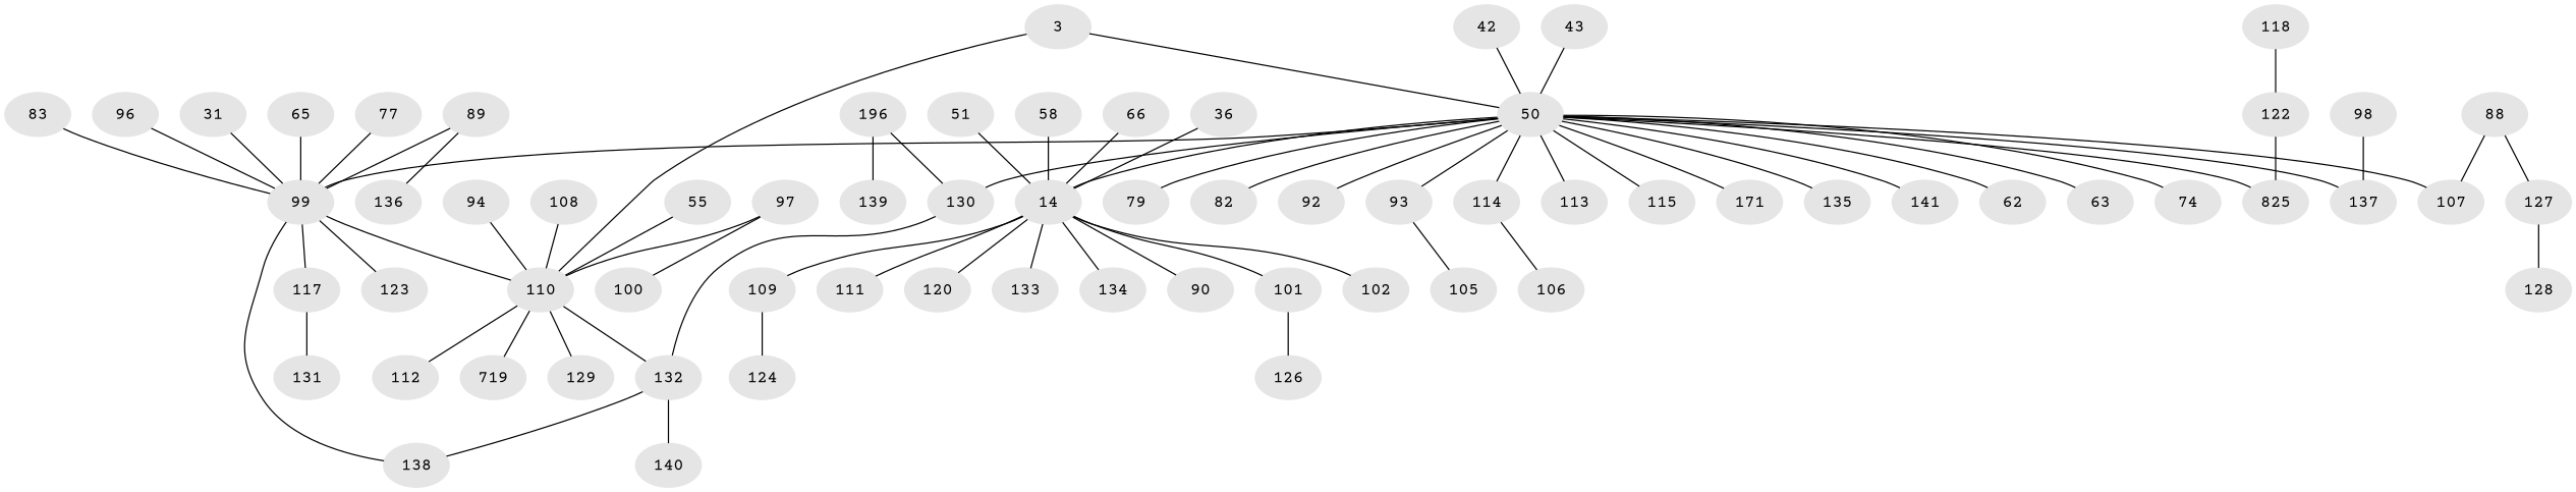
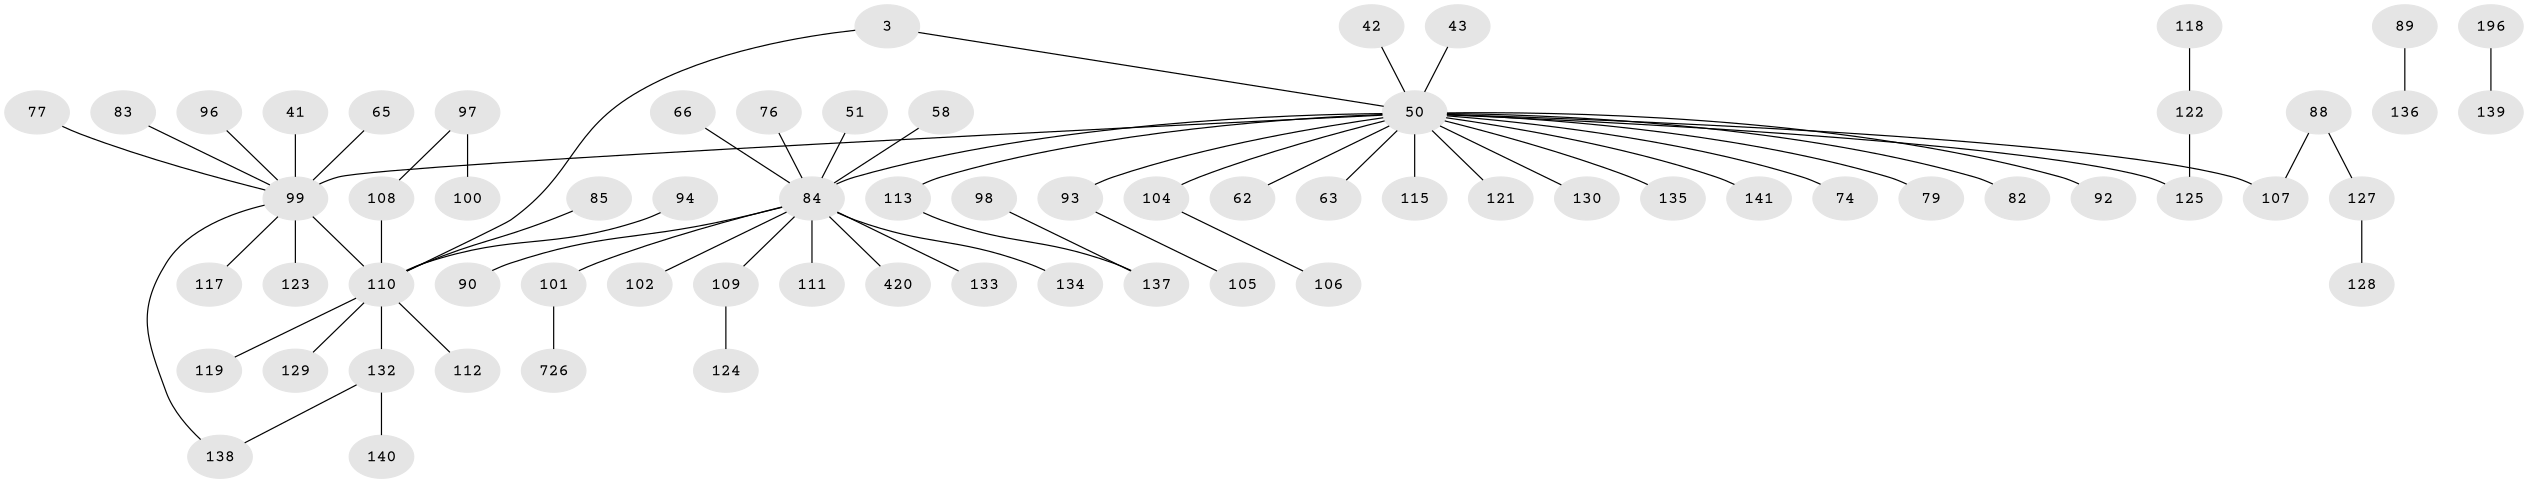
  graph {
    fontname="Courier Prime"
    node [color=gray90 fontname="Courier Prime" style=filled]
    edge [fontname="Courier Prime"]
    50 [super="+12+13+6+20+33+44"]
    99 [super="+34+91"]
    62
    63
    74
    79
    82
-   84 [super="+23+18+80+59" label=14]
+   84 [super="+23+18+80+59"]
    92
    93
-   104 [super="+75" label=114]
+   104 [super="+75"]
    107 [super="+16+54+55+67+78+87"]
    113
    115
-   121 [label=171]
-   125 [super="+53" label=825]
+   121
+   125 [super="+53"]
    130 [super="+39+68+71+86"]
    135 [super="+40"]
    137 [super="+52"]
    141
    3
    110 [super="+69"]
    112
-   119 [super="+73" label=719]
+   119 [super="+73"]
    129
    132
    117
    123
    138 [super="+95"]
-   41 [label=31]
+   41
    42
    43
    90
    101 [super="+45"]
    102
    109
    111
-   120
+   120 [label=420]
    133 [super="+81"]
    134
    105
    106
    51
    58
    65 [super="+60"]
    66
-   76 [label=36]
+   76
    77
    83
-   126
+   126 [label=726]
    124
-   85 [label=55]
+   85
    88
    127
    128
    89 [super="+17"]
    136
    94
    96
    97
    100
    98
-   131
    108
    140
    n66 [label=196]
    139
    122 [super="+103"]
    118
    50 -- 99 [weight=2]
    50 -- 62
    50 -- 63
    50 -- 74
    50 -- 79
    50 -- 82
    50 -- 84 [weight=2]
    50 -- 92
    50 -- 93
    50 -- 104
    50 -- 107
    50 -- 113
    50 -- 115
    50 -- 121
    50 -- 125
    50 -- 130
    50 -- 135
-   50 -- 137
+   113 -- 137
    50 -- 141
    99 -- 110 [weight=2]
    99 -- 117
    99 -- 123
    99 -- 138
    84 -- 90
    84 -- 101
    84 -- 102
    84 -- 109
    84 -- 111
    84 -- 120
    84 -- 133
    84 -- 134
    93 -- 105
    104 -- 106
-   130 -- 132
    3 -- 50
    3 -- 110
    110 -- 112
    110 -- 119
    110 -- 129
    110 -- 132
    132 -- 138
    132 -- 140
-   117 -- 131
    41 -- 99
    42 -- 50
    43 -- 50
    101 -- 126
    109 -- 124
    51 -- 84
    58 -- 84
    65 -- 99
    66 -- 84
    76 -- 84
    77 -- 99
    83 -- 99
    85 -- 110
    88 -- 107
    88 -- 127
    127 -- 128
-   89 -- 99
    89 -- 136
    94 -- 110
    96 -- 99
-   97 -- 110
+   97 -- 108
    97 -- 100
    98 -- 137
    108 -- 110
-   n66 -- 130
    n66 -- 139
    122 -- 125
    118 -- 122
  }
